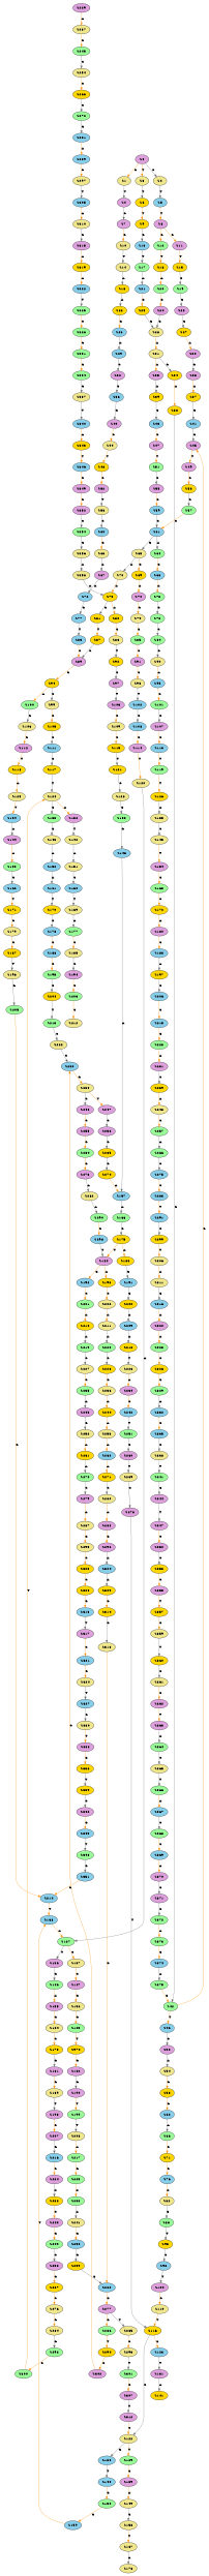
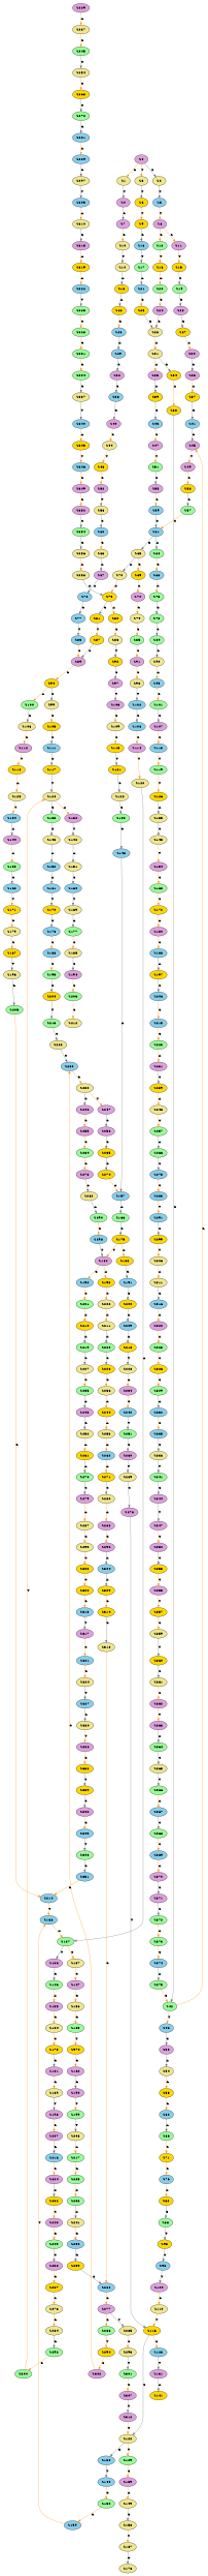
  strict digraph {
    node [fillcolor=khaki style=filled]
    edge [color=darkorange]
    S0 [fillcolor=plum]
    S1
    S2
    S3
    S4 [fillcolor=plum]
    S5 [fillcolor=skyblue]
    S6 [fillcolor=gold]
    S7 [fillcolor=plum]
    S8 [fillcolor=plum]
    S9 [fillcolor=gold]
    S10
    S11 [fillcolor=plum]
    S12 [fillcolor=palegreen]
    S13 [fillcolor=skyblue]
    S14
    S15 [fillcolor=gold]
    S16 [fillcolor=gold]
    S17 [fillcolor=palegreen]
    S18 [fillcolor=gold]
    S19 [fillcolor=palegreen]
    S20 [fillcolor=palegreen]
    S21 [fillcolor=skyblue]
    S22 [fillcolor=gold]
    S23 [fillcolor=plum]
    S24 [fillcolor=plum]
    S25 [fillcolor=gold]
    S26 [fillcolor=skyblue]
    S27 [fillcolor=gold]
    S28
    S29 [fillcolor=skyblue]
    S30 [fillcolor=plum]
    S31
    S32 [fillcolor=plum]
    S33 [fillcolor=plum]
    S34 [fillcolor=gold]
    S35 [fillcolor=plum]
    S36 [fillcolor=skyblue]
    S37 [fillcolor=gold]
    S38 [fillcolor=gold]
    S39 [fillcolor=gold]
    S40 [fillcolor=plum]
    S41 [fillcolor=skyblue]
    S42 [fillcolor=palegreen]
    S43 [fillcolor=skyblue]
    S44
    S45 [fillcolor=plum]
    S46 [fillcolor=skyblue]
    S47 [fillcolor=plum]
    S48 [fillcolor=gold]
    S49 [fillcolor=plum]
    S50 [fillcolor=plum]
    S51 [fillcolor=palegreen]
    S52 [fillcolor=plum]
    S53 [fillcolor=gold]
    S54
    S55 [fillcolor=plum]
    S56
    S57 [fillcolor=palegreen]
    S58 [fillcolor=gold]
    S59 [fillcolor=skyblue]
    S60 [fillcolor=skyblue]
    S61 [fillcolor=skyblue]
    S62 [fillcolor=skyblue]
    S63
    S64 [fillcolor=palegreen]
    S65
    S66 [fillcolor=palegreen]
    S67 [fillcolor=plum]
    S68 [fillcolor=skyblue]
    S69 [fillcolor=gold]
    S70
    S71 [fillcolor=gold]
    S72 [fillcolor=skyblue]
    S73 [fillcolor=palegreen]
    S74 [fillcolor=plum]
    S75 [fillcolor=gold]
    S76 [fillcolor=skyblue]
    S77 [fillcolor=skyblue]
    S78 [fillcolor=palegreen]
    S79
    S80 [fillcolor=gold]
    S81 [fillcolor=gold]
-   S82
+   S82 [fillcolor=gold]
    S83 [fillcolor=skyblue]
    S84 [fillcolor=palegreen]
    S85 [fillcolor=palegreen]
    S86
    S87 [fillcolor=gold]
    S88 [fillcolor=palegreen]
    S89 [fillcolor=plum]
    S90
    S91 [fillcolor=plum]
    S92 [fillcolor=gold]
    S93 [fillcolor=gold]
    S94 [fillcolor=gold]
    S95 [fillcolor=skyblue]
    S96
    S97 [fillcolor=plum]
    S98 [fillcolor=skyblue]
    S99
    S100 [fillcolor=palegreen]
    S101 [fillcolor=palegreen]
    S102 [fillcolor=skyblue]
    S103 [fillcolor=plum]
    S104 [fillcolor=plum]
    S105 [fillcolor=gold]
    S106
    S107 [fillcolor=plum]
    S108 [fillcolor=skyblue]
    S109
    S110
    S111 [fillcolor=skyblue]
    S112 [fillcolor=plum]
    S113 [fillcolor=skyblue]
    S114 [fillcolor=plum]
    S115 [fillcolor=gold]
    S116 [fillcolor=gold]
    S117 [fillcolor=gold]
    S118 [fillcolor=gold]
    S119 [fillcolor=palegreen]
    S120
    S121 [fillcolor=gold]
    S122
    S123 [fillcolor=skyblue]
    S124
    S125
    S126 [fillcolor=gold]
    S127 [fillcolor=palegreen]
    S128
    S129 [fillcolor=palegreen]
    S130 [fillcolor=skyblue]
    S131 [fillcolor=plum]
    S132 [fillcolor=plum]
    S133 [fillcolor=palegreen]
    S134 [fillcolor=skyblue]
    S135
    S136 [fillcolor=plum]
    S137
    S138 [fillcolor=palegreen]
    S139 [fillcolor=plum]
    S140 [fillcolor=skyblue]
    S141 [fillcolor=gold]
    S142
    S143
    S144 [fillcolor=plum]
    S145
    S146 [fillcolor=palegreen]
    S147 [fillcolor=plum]
    S148 [fillcolor=skyblue]
    S149
    S150 [fillcolor=palegreen]
    S151
    S152 [fillcolor=skyblue]
    S153 [fillcolor=palegreen]
    S154 [fillcolor=plum]
    S155 [fillcolor=plum]
    S156
    S157 [fillcolor=skyblue]
    S158
    S159 [fillcolor=skyblue]
    S160 [fillcolor=skyblue]
    S161 [fillcolor=skyblue]
    S162 [fillcolor=skyblue]
    S163 [fillcolor=palegreen]
    S164
    S165 [fillcolor=palegreen]
    S166 [fillcolor=palegreen]
    S167
    S168 [fillcolor=skyblue]
    S169
    S170 [fillcolor=gold]
    S171 [fillcolor=gold]
    S172 [fillcolor=gold]
    S173 [fillcolor=gold]
    n175 [fillcolor=gold label=S974]
    S175 [fillcolor=gold]
    S176
    S177 [fillcolor=palegreen]
    S178 [fillcolor=skyblue]
    S179
    S180 [fillcolor=plum]
    S181 [fillcolor=plum]
    S182 [fillcolor=plum]
    S183 [fillcolor=gold]
    S184 [fillcolor=plum]
    S185
    S186 [fillcolor=skyblue]
    S187 [fillcolor=gold]
    S188 [fillcolor=skyblue]
    S189
    S190 [fillcolor=plum]
    S191 [fillcolor=skyblue]
    S192 [fillcolor=skyblue]
    S193 [fillcolor=gold]
    S194 [fillcolor=plum]
    S195 [fillcolor=palegreen]
    S196
    S197 [fillcolor=gold]
    S198 [fillcolor=plum]
    S199 [fillcolor=palegreen]
    S200 [fillcolor=gold]
    S201 [fillcolor=palegreen]
    S202
    S203 [fillcolor=palegreen]
    S204 [fillcolor=gold]
    S205 [fillcolor=palegreen]
    S206 [fillcolor=skyblue]
    S207 [fillcolor=plum]
    S208
    S209 [fillcolor=skyblue]
    S210 [fillcolor=gold]
    S211
    S212
    S213 [fillcolor=palegreen]
    S214 [fillcolor=skyblue]
    S215 [fillcolor=skyblue]
    S216 [fillcolor=skyblue]
    S217 [fillcolor=palegreen]
    S218 [fillcolor=gold]
    S219 [fillcolor=palegreen]
    S220 [fillcolor=palegreen]
    S222
    S223 [fillcolor=palegreen]
    S224 [fillcolor=plum]
    S225 [fillcolor=palegreen]
    S226
    S227
    S228 [fillcolor=gold]
    S230 [fillcolor=skyblue]
    S231 [fillcolor=plum]
    S232 [fillcolor=gold]
    S233 [fillcolor=palegreen]
    S234 [fillcolor=plum]
    S235 [fillcolor=palegreen]
    S236
    S229 [fillcolor=plum]
    S237
    S238
    S239 [fillcolor=gold]
    S240 [fillcolor=plum]
    S241
    S242 [fillcolor=skyblue]
    S243 [fillcolor=plum]
    S244 [fillcolor=gold]
    S245 [fillcolor=palegreen]
    S246 [fillcolor=plum]
    S247 [fillcolor=plum]
    S248
    S249 [fillcolor=palegreen]
    S250 [fillcolor=skyblue]
    S251 [fillcolor=palegreen]
    S252
    S253
    S254
    S255 [fillcolor=plum]
    S256 [fillcolor=plum]
    S257 [fillcolor=palegreen]
    S258 [fillcolor=plum]
    S259 [fillcolor=gold]
    S260 [fillcolor=plum]
    S261 [fillcolor=gold]
    S262 [fillcolor=skyblue]
    S263 [fillcolor=gold]
    S264 [fillcolor=palegreen]
    S265 [fillcolor=gold]
    S266 [fillcolor=palegreen]
    S267 [fillcolor=gold]
    S268 [fillcolor=skyblue]
    S269
    S270 [fillcolor=palegreen]
    S271 [fillcolor=gold]
    S272 [fillcolor=palegreen]
    S273 [fillcolor=plum]
    S274 [fillcolor=gold]
    S275 [fillcolor=skyblue]
    S276
    S277 [fillcolor=plum]
    S278 [fillcolor=plum]
    S279 [fillcolor=plum]
    S280
    S281 [fillcolor=skyblue]
    S282
    S283 [fillcolor=skyblue]
    S284
    S285
    S286 [fillcolor=palegreen]
    S287
    S288 [fillcolor=plum]
    S289 [fillcolor=skyblue]
    S290 [fillcolor=palegreen]
    S291 [fillcolor=skyblue]
    S292 [fillcolor=palegreen]
    S293
    S294 [fillcolor=gold]
    S295
    S296 [fillcolor=plum]
    S297
    S298 [fillcolor=skyblue]
    S299 [fillcolor=gold]
    S300 [fillcolor=palegreen]
    S301 [fillcolor=palegreen]
    S302 [fillcolor=plum]
    S303 [fillcolor=gold]
    S304 [fillcolor=skyblue]
    S305 [fillcolor=skyblue]
    S306
    S307 [fillcolor=plum]
    S308 [fillcolor=gold]
    S309 [fillcolor=gold]
    S310
    S311
    S312 [fillcolor=plum]
    S313 [fillcolor=skyblue]
    S314 [fillcolor=gold]
    S315 [fillcolor=plum]
    S316 [fillcolor=skyblue]
    S317 [fillcolor=plum]
    S318
    S319 [fillcolor=gold]
    S320 [fillcolor=plum]
    S321 [fillcolor=skyblue]
    S322 [fillcolor=skyblue]
    S323 [fillcolor=palegreen]
    S324
    S325 [fillcolor=palegreen]
    S326 [fillcolor=gold]
    S327 [fillcolor=skyblue]
    S328 [fillcolor=palegreen]
    S329 [fillcolor=palegreen]
    S330
    S331 [fillcolor=palegreen]
    S332 [fillcolor=skyblue]
    S333 [fillcolor=plum]
    S334 [fillcolor=palegreen]
    S335 [fillcolor=skyblue]
    S336 [fillcolor=gold]
    S337
    S338
    S339 [fillcolor=gold]
    S340 [fillcolor=skyblue]
    S341 [fillcolor=palegreen]
    S342 [fillcolor=plum]
    S343 [fillcolor=gold]
    S344 [fillcolor=plum]
    S345 [fillcolor=skyblue]
    S346 [fillcolor=skyblue]
    S347 [fillcolor=plum]
    S348 [fillcolor=palegreen]
    S349 [fillcolor=plum]
    S350 [fillcolor=plum]
    S351 [fillcolor=skyblue]
    S352 [fillcolor=plum]
    S353 [fillcolor=gold]
    S354 [fillcolor=palegreen]
    S355 [fillcolor=plum]
    S356
    S357 [fillcolor=gold]
    S358
    S359
    S360 [fillcolor=gold]
    S361
    S362 [fillcolor=plum]
    S363 [fillcolor=plum]
    S364 [fillcolor=palegreen]
    S365
    S366 [fillcolor=palegreen]
    S367 [fillcolor=skyblue]
    S368 [fillcolor=palegreen]
    S369 [fillcolor=skyblue]
    S370 [fillcolor=plum]
    S371 [fillcolor=plum]
    S372 [fillcolor=palegreen]
    S373 [fillcolor=palegreen]
    S374 [fillcolor=skyblue]
    S375 [fillcolor=palegreen]
    S0 -> S1 [label=G]
    S0 -> S2 [color=gray40 label=C]
    S0 -> S3 [label=T]
    S1 -> S4 [color=gray40 label=T]
    S2 -> S5 [color=gray40 label=T]
    S3 -> S6 [color=gray40 label=T]
    S4 -> S7 [color=gray40 label=C]
    S5 -> S8 [label=T]
    S6 -> S9 [label=T]
    S7 -> S10 [label=G]
    S8 -> S11 [label=C]
    S8 -> S12 [label=G]
    S9 -> S13 [color=gray40 label=G]
    S10 -> S14 [color=gray40 label=T]
    S11 -> S15 [label=T]
    S12 -> S16 [label=T]
    S13 -> S17 [color=gray40 label=T]
    S14 -> S18 [color=gray40 label=A]
    S15 -> S19 [color=gray40 label=C]
    S16 -> S20 [label=A]
    S17 -> S21 [color=gray40 label=A]
    S18 -> S22 [color=gray40 label=A]
    S19 -> S23 [color=gray40 label=G]
    S20 -> S24 [label=G]
    S21 -> S25 [label=G]
    S22 -> S26 [label=G]
    S23 -> S27 [color=gray40 label=G]
    S24 -> S28 [color=gray40 label=G]
    S25 -> S28 [color=gray40 label=G]
    S26 -> S29 [color=gray40 label=A]
    S27 -> S30 [label=A]
    S28 -> S31 [label=A]
    S29 -> S32 [color=gray40 label=C]
    S30 -> S33 [color=gray40 label=G]
    S31 -> S34 [color=gray40 label=G]
    S31 -> S35 [label=A]
    S32 -> S36 [color=gray40 label=G]
    S33 -> S37 [label=A]
    S34 -> S38 [label=A]
    S35 -> S39 [color=gray40 label=A]
    S36 -> S40 [color=gray40 label=G]
    S37 -> S41 [color=gray40 label=G]
    S38 -> S42 [color=gray40 label=G]
    S39 -> S43 [color=gray40 label=G]
    S40 -> S44 [label=C]
    S41 -> S45 [color=gray40 label=G]
    S42 -> S45 [label=G]
    S42 -> S46 [label=T]
    S43 -> S47 [label=G]
    S44 -> S48 [label=T]
    S45 -> S49 [label=T]
    S46 -> S50 [color=gray40 label=C]
    S47 -> S51 [label=T]
    S48 -> S52 [label=C]
    S49 -> S53 [label=C]
    S50 -> S54 [color=gray40 label=A]
    S51 -> S55 [color=gray40 label=C]
    S52 -> S56 [color=gray40 label=T]
    S53 -> S57 [color=gray40 label=C]
    S54 -> S58 [label=G]
    S55 -> S59 [label=C]
    S56 -> S60 [color=gray40 label=C]
    S57 -> S61 [label=C]
    S58 -> S62 [label=G]
    S59 -> S61 [color=gray40 label=C]
    S60 -> S63 [label=G]
    S61 -> S64 [color=gray40 label=A]
    S61 -> S65 [color=gray40 label=G]
    S62 -> S66 [color=gray40 label=A]
    S63 -> S67 [color=gray40 label=A]
    S64 -> S68 [label=G]
    S65 -> S69 [label=G]
    S65 -> S70 [color=gray40 label=A]
    S66 -> S71 [label=C]
    S67 -> S72 [color=gray40 label=A]
    S68 -> S73 [label=A]
    S69 -> S74 [label=A]
    S70 -> S75 [label=A]
    S71 -> S76 [label=C]
    S72 -> S77 [color=gray40 label=G]
    S73 -> S78 [color=gray40 label=G]
    S74 -> S79 [label=G]
    S75 -> S80 [label=A]
    S75 -> S81 [color=gray40 label=G]
    S76 -> S82 [label=A]
    S77 -> S83 [color=gray40 label=T]
    S78 -> S84 [color=gray40 label=C]
    S79 -> S85 [label=G]
    S80 -> S86 [label=G]
    S81 -> S87 [label=T]
    S82 -> S88 [color=gray40 label=G]
    S83 -> S89 [label=C]
    S84 -> S90 [color=gray40 label=C]
    S85 -> S91 [label=C]
    S86 -> S92 [color=gray40 label=T]
    S87 -> S89 [color=gray40 label=C]
    S88 -> S93 [color=gray40 label=T]
    S89 -> S94 [label=G]
    S90 -> S95 [label=A]
    S91 -> S96 [label=G]
    S92 -> S97 [color=gray40 label=G]
    S93 -> S98 [color=gray40 label=C]
    S94 -> S99 [color=gray40 label=C]
    S94 -> S100 [label=A]
    S95 -> S101 [label=C]
    S96 -> S102 [color=gray40 label=T]
    S97 -> S103 [color=gray40 label=T]
    S98 -> S104 [color=gray40 label=T]
    S99 -> S105 [label=G]
    S100 -> S106 [color=gray40 label=G]
    S101 -> S107 [color=gray40 label=G]
    S102 -> S108 [color=gray40 label=G]
    S103 -> S109 [label=C]
    S104 -> S110 [label=C]
    S105 -> S111 [color=gray40 label=G]
    S106 -> S112 [label=G]
    S107 -> S113 [label=G]
    S108 -> S114 [label=G]
    S109 -> S115 [label=G]
    S110 -> S116 [label=T]
    S111 -> S117 [color=gray40 label=C]
    S112 -> S118 [label=T]
    S113 -> S119 [label=T]
    S114 -> S120 [label=T]
    S115 -> S121 [color=gray40 label=T]
    S116 -> S122 [color=gray40 label=C]
    S116 -> S123 [label=G]
    S117 -> S124 [color=gray40 label=T]
    S118 -> S125 [label=A]
    S119 -> S126 [label=T]
    S120 -> S127 [color=gray40 label=A]
    S121 -> S128 [color=gray40 label=C]
    S122 -> S129 [label=T]
    S122 -> S130 [color=gray40 label=G]
    S123 -> S131 [color=gray40 label=T]
    S124 -> S132 [label=A]
    S124 -> S133 [color=gray40 label=G]
    S125 -> S134 [label=T]
    S126 -> S135 [color=gray40 label=A]
    S127 -> S136 [color=gray40 label=T]
    S127 -> S137 [label=C]
    S128 -> S138 [color=gray40 label=G]
    S129 -> S139 [label=G]
    S130 -> S140 [color=gray40 label=T]
    S131 -> S141 [color=gray40 label=A]
    S132 -> S142 [color=gray40 label=T]
    S133 -> S143 [color=gray40 label=G]
    S134 -> S144 [color=gray40 label=A]
    S135 -> S145 [color=gray40 label=C]
    S136 -> S146 [color=gray40 label=G]
    S137 -> S147 [label=C]
    S138 -> S148 [color=gray40 label=G]
    S139 -> S149 [label=A]
    S140 -> S150 [label=G]
    S142 -> S151 [color=gray40 label=A]
    S143 -> S152 [color=gray40 label=A]
    S144 -> S153 [label=A]
    S145 -> S154 [label=T]
    S146 -> S155 [label=A]
    S147 -> S156 [label=G]
    S148 -> S157 [color=gray40 label=A]
    S149 -> S158 [color=gray40 label=G]
    S150 -> S159 [label=G]
    S151 -> S160 [color=gray40 label=G]
    S152 -> S161 [color=gray40 label=A]
    S153 -> S162 [color=gray40 label=G]
    S154 -> S163 [label=G]
    S155 -> S164 [label=G]
    S156 -> S165 [label=G]
    S157 -> S166 [color=gray40 label=A]
    S158 -> S167 [label=T]
    S159 -> S168 [label=T]
    S160 -> S169 [color=gray40 label=T]
    S161 -> S170 [color=gray40 label=T]
    S162 -> S171 [label=T]
    S163 -> S172 [label=C]
    S164 -> S173 [label=C]
    S165 -> n175 [label=T]
    S166 -> S175 [color=gray40 label=C]
    S167 -> S176 [color=gray40 label=A]
    S168 -> S127 [label=A]
    S169 -> S177 [color=gray40 label=A]
    S170 -> S178 [color=gray40 label=G]
    S171 -> S179 [label=C]
    S172 -> S180 [label=A]
    S173 -> S181 [color=gray40 label=G]
    n175 -> S182 [label=G]
    S175 -> S183 [label=A]
    S175 -> S184 [label=T]
    S177 -> S185 [label=G]
    S178 -> S186 [label=G]
    S179 -> S187 [label=G]
    S180 -> S188 [label=G]
    S181 -> S189 [label=G]
    S182 -> S190 [color=gray40 label=G]
    S183 -> S191 [color=gray40 label=G]
    S184 -> S192 [label=G]
    S184 -> S193 [label=A]
    S185 -> S194 [color=gray40 label=C]
    S186 -> S195 [label=G]
    S187 -> S196 [color=gray40 label=T]
    S188 -> S197 [color=gray40 label=A]
    S189 -> S198 [color=gray40 label=T]
    S190 -> S199 [label=T]
    S191 -> S200 [color=gray40 label=G]
    S192 -> S201 [label=C]
    S193 -> S202 [label=C]
    S194 -> S203 [label=C]
    S195 -> S204 [color=gray40 label=G]
    S196 -> S205 [color=gray40 label=G]
    S197 -> S206 [color=gray40 label=C]
    S198 -> S207 [label=C]
    S199 -> S208 [color=gray40 label=T]
    S200 -> S209 [color=gray40 label=A]
    S201 -> S210 [label=A]
    S202 -> S211 [label=A]
    S203 -> S212 [label=G]
    S204 -> S213 [color=gray40 label=T]
    S205 -> S214 [label=G]
    S206 -> S215 [label=G]
    S207 -> S216 [color=gray40 label=G]
    S208 -> S217 [label=A]
    S209 -> S218 [color=gray40 label=A]
    S210 -> S219 [color=gray40 label=A]
    S211 -> S220 [color=gray40 label=A]
    S213 -> S222 [color=gray40 label=C]
    S214 -> S168 [label=T]
    S215 -> S223 [label=G]
    S216 -> S224 [label=C]
    S217 -> S225 [label=G]
    S218 -> S226 [color=gray40 label=T]
    S219 -> S227 [color=gray40 label=C]
    S220 -> S228 [color=gray40 label=C]
    S222 -> S230 [color=gray40 label=C]
    S223 -> S231 [label=A]
    S224 -> S232 [color=gray40 label=A]
    S225 -> S233 [label=A]
    S226 -> S234 [label=A]
    S227 -> S235 [label=C]
    S228 -> S236 [label=G]
    S230 -> S238 [label=G]
    S231 -> S239 [color=gray40 label=C]
    S232 -> S240 [label=C]
    S233 -> S241 [color=gray40 label=A]
    S234 -> S242 [label=G]
    S235 -> S243 [color=gray40 label=A]
    S236 -> S244 [label=A]
    S229 -> S237 [label=A]
    S237 -> S245 [label=C]
    S238 -> S246 [color=gray40 label=C]
    S238 -> S247 [label=T]
    S239 -> S248 [label=A]
    S240 -> S249 [label=G]
    S241 -> S250 [label=G]
    S242 -> S251 [color=gray40 label=T]
    S243 -> S252 [color=gray40 label=G]
    S244 -> S253 [label=A]
    S245 -> S254 [color=gray40 label=C]
    S246 -> S255 [label=C]
    S247 -> S256 [color=gray40 label=C]
    S248 -> S257 [label=C]
    S249 -> S258 [color=gray40 label=C]
    S250 -> S259 [color=gray40 label=G]
    S251 -> S260 [color=gray40 label=C]
    S252 -> S261 [label=A]
    S253 -> S262 [label=A]
    S254 -> S263 [label=C]
    S255 -> S264 [label=G]
    S256 -> S265 [color=gray40 label=G]
    S257 -> S266 [color=gray40 label=A]
    S258 -> S267 [label=G]
    S259 -> S268 [color=gray40 label=G]
    S260 -> S269 [color=gray40 label=T]
    S261 -> S270 [color=gray40 label=A]
    S262 -> S271 [label=A]
    S263 -> S272 [color=gray40 label=C]
    S264 -> S273 [label=G]
    S265 -> S274 [color=gray40 label=G]
    S266 -> S275 [color=gray40 label=C]
    S267 -> S276 [label=C]
    S268 -> S277 [label=G]
    S269 -> S278 [color=gray40 label=C]
    S270 -> S279 [color=gray40 label=C]
    S271 -> S280 [color=gray40 label=C]
    S272 -> S281 [color=gray40 label=G]
    S273 -> S282 [color=gray40 label=A]
    S274 -> S157 [label=A]
    S275 -> S283 [label=C]
    S276 -> S284 [label=G]
    S277 -> S285 [color=gray40 label=T]
    S277 -> S286 [label=G]
    S278 -> S116 [color=gray40 label=T]
    S279 -> S287 [label=A]
    S280 -> S288 [label=A]
    S281 -> S289 [label=A]
    S282 -> S290 [color=gray40 label=A]
    S283 -> S291 [label=T]
    S284 -> S292 [color=gray40 label=G]
    S285 -> S293 [label=C]
    S286 -> S294 [label=T]
    S287 -> S295 [label=G]
    S288 -> S296 [label=G]
-   S289 -> S297 [label=C]
+   S289 -> S297 [color=gray40 label=C]
    S290 -> S298 [label=C]
    S291 -> S299 [color=gray40 label=C]
    S292 -> S300 [label=C]
    S293 -> S301 [color=gray40 label=T]
    S294 -> S302 [label=G]
    S295 -> S303 [label=C]
    S296 -> S304 [color=gray40 label=A]
    S297 -> S305 [color=gray40 label=T]
    S298 -> S184 [color=gray40 label=T]
    S299 -> S306 [label=T]
    S300 -> S124 [label=T]
    S301 -> S307 [label=C]
    S302 -> S230 [label=C]
    S303 -> S308 [label=C]
    S304 -> S309 [color=gray40 label=A]
    S305 -> S310 [label=A]
    S306 -> S311 [label=A]
    S307 -> S312 [color=gray40 label=T]
    S308 -> S313 [label=G]
    S309 -> S314 [label=G]
    S310 -> S315 [color=gray40 label=G]
    S311 -> S316 [color=gray40 label=G]
    S312 -> S122 [label=C]
    S313 -> S317 [color=gray40 label=T]
    S314 -> S318 [color=gray40 label=G]
    S315 -> S319 [label=A]
    S316 -> S320 [label=A]
    S317 -> S321 [label=C]
    S318 -> S268 [label=G]
    S319 -> S322 [label=A]
    S320 -> S323 [label=A]
    S321 -> S324 [label=C]
    S322 -> S325 [color=gray40 label=T]
    S323 -> S326 [label=C]
    S324 -> S327 [color=gray40 label=T]
    S325 -> S328 [label=C]
    S326 -> S329 [label=G]
    S327 -> S330 [color=gray40 label=C]
    S328 -> S331 [label=G]
    S329 -> S332 [color=gray40 label=A]
    S330 -> S333 [label=T]
    S331 -> S334 [label=G]
    S332 -> S335 [label=G]
    S333 -> S336 [label=G]
    S334 -> S337 [color=gray40 label=G]
    S335 -> S338 [color=gray40 label=G]
    S336 -> S339 [color=gray40 label=T]
    S337 -> S340 [color=gray40 label=T]
    S338 -> S341 [color=gray40 label=T]
    S339 -> S342 [color=gray40 label=C]
    S340 -> S343 [label=A]
    S341 -> S344 [color=gray40 label=G]
    S342 -> S345 [label=G]
    S343 -> S346 [label=T]
    S344 -> S347 [color=gray40 label=T]
    S345 -> S348 [color=gray40 label=T]
    S346 -> S349 [label=C]
    S347 -> S350 [label=C]
    S348 -> S351 [color=gray40 label=G]
    S349 -> S352 [label=C]
    S350 -> S353 [color=gray40 label=C]
    S351 -> S214 [label=G]
    S352 -> S354 [color=gray40 label=C]
    S353 -> S355 [label=C]
    S354 -> S356 [color=gray40 label=G]
    S355 -> S357 [label=T]
-   S356 -> S358 [color=gray40 label=A]
+   S356 -> S358 [label=A]
    S357 -> S359 [label=G]
    S358 -> S75 [color=gray40 label=A]
    S359 -> S360 [color=gray40 label=T]
    S360 -> S361 [color=gray40 label=C]
    S361 -> S362 [label=C]
    S362 -> S363 [label=T]
    S363 -> S364 [color=gray40 label=A]
    S364 -> S365 [color=gray40 label=C]
    S365 -> S366 [color=gray40 label=T]
    S366 -> S367 [label=A]
    S367 -> S368 [color=gray40 label=C]
    S368 -> S369 [label=C]
    S369 -> S370 [label=A]
    S370 -> S371 [color=gray40 label=G]
    S371 -> S372 [color=gray40 label=G]
    S372 -> S373 [label=A]
    S373 -> S374 [label=G]
    S374 -> S375 [color=gray40 label=A]
    S375 -> S42 [label=G]
  }
